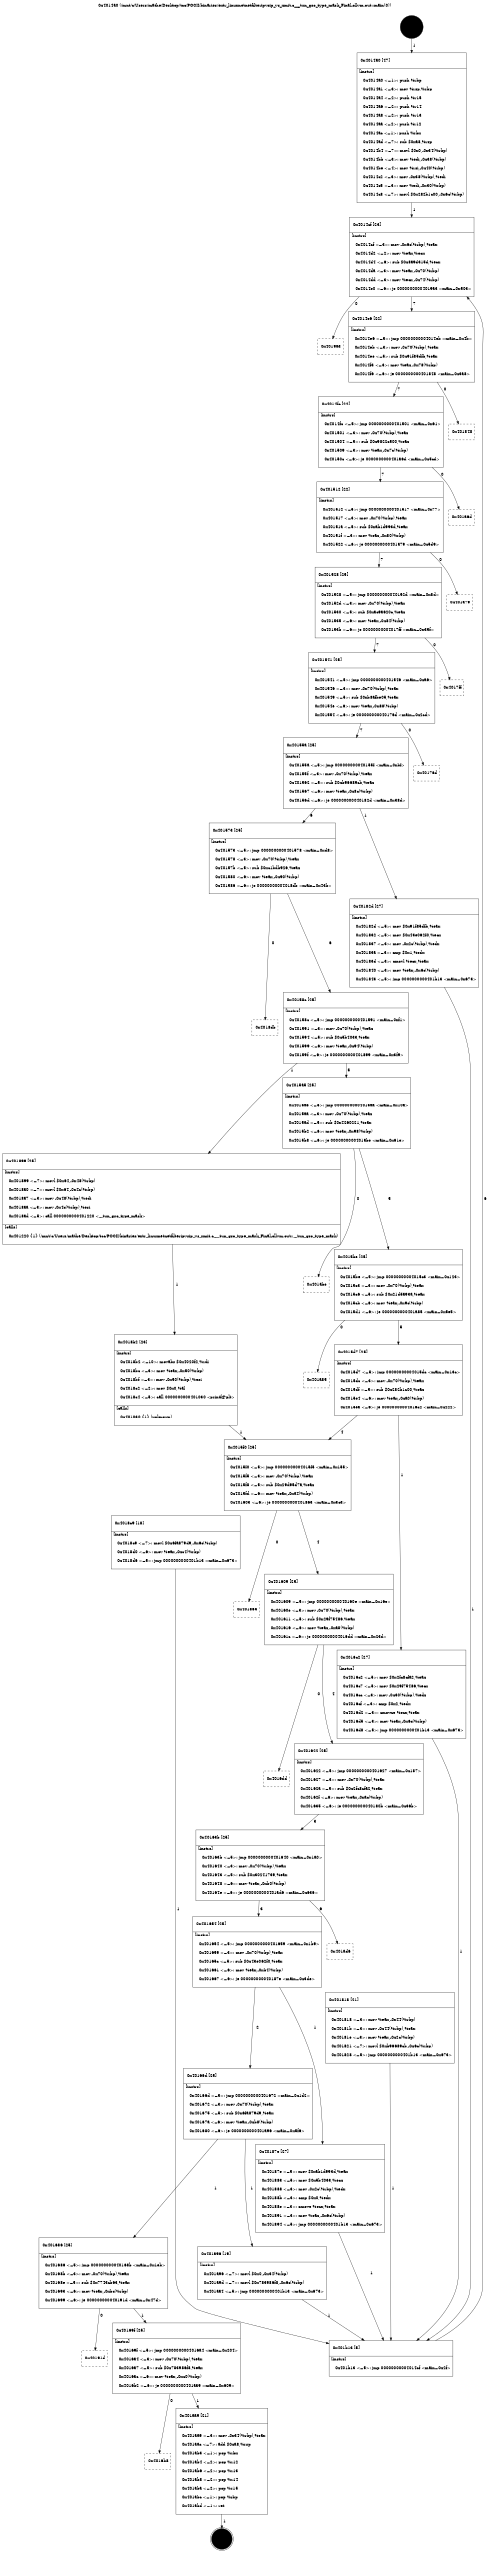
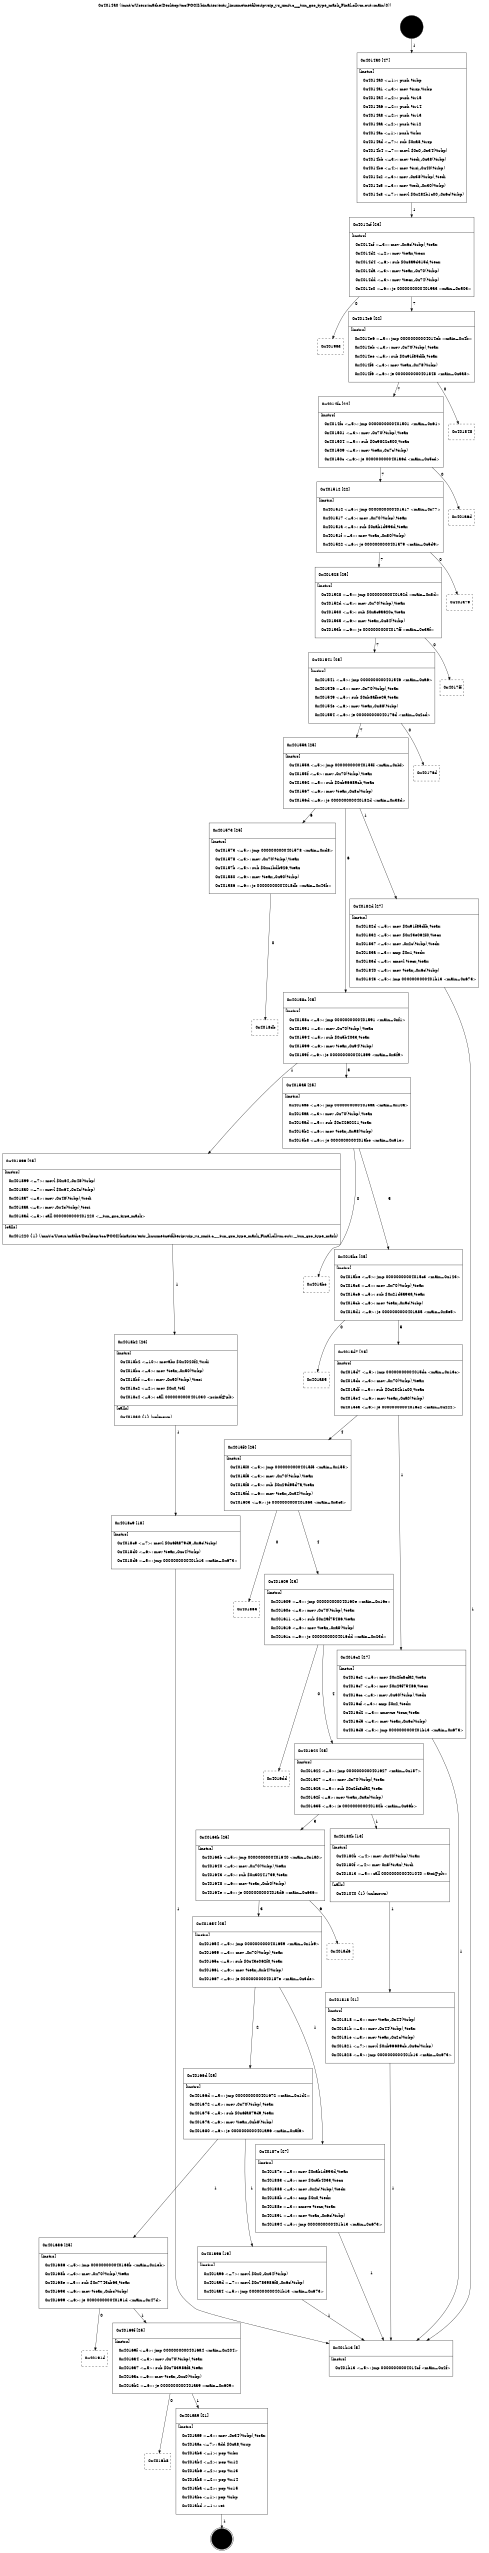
  digraph {
    label="0x4014a0 (/mnt/c/Users/mathe/Desktop/tcc/POCII/binaries/extr_linuxnetnetfilteripvsip_vs_xmit.c___tun_gso_type_mask_Final-ollvm.out::main(0))"
    labelloc=t
    node [shape=record]
    Entry [fillcolor=black height=0.3 shape=circle style=filled width=0.3]
    n2 [label="{\n     0x4014a0 [47]\l\n     | [instrs]\l\n     &nbsp;&nbsp;0x4014a0 \<+1\>: push %rbp\l\n     &nbsp;&nbsp;0x4014a1 \<+3\>: mov %rsp,%rbp\l\n     &nbsp;&nbsp;0x4014a4 \<+2\>: push %r15\l\n     &nbsp;&nbsp;0x4014a6 \<+2\>: push %r14\l\n     &nbsp;&nbsp;0x4014a8 \<+2\>: push %r13\l\n     &nbsp;&nbsp;0x4014aa \<+2\>: push %r12\l\n     &nbsp;&nbsp;0x4014ac \<+1\>: push %rbx\l\n     &nbsp;&nbsp;0x4014ad \<+7\>: sub $0xa8,%rsp\l\n     &nbsp;&nbsp;0x4014b4 \<+7\>: movl $0x0,-0x34(%rbp)\l\n     &nbsp;&nbsp;0x4014bb \<+3\>: mov %edi,-0x38(%rbp)\l\n     &nbsp;&nbsp;0x4014be \<+4\>: mov %rsi,-0x40(%rbp)\l\n     &nbsp;&nbsp;0x4014c2 \<+3\>: mov -0x38(%rbp),%edi\l\n     &nbsp;&nbsp;0x4014c5 \<+3\>: mov %edi,-0x30(%rbp)\l\n     &nbsp;&nbsp;0x4014c8 \<+7\>: movl $0x282b1c00,-0x6c(%rbp)\l\n  }"]
    n3 [label="{\n     0x4014cf [23]\l\n     | [instrs]\l\n     &nbsp;&nbsp;0x4014cf \<+3\>: mov -0x6c(%rbp),%eax\l\n     &nbsp;&nbsp;0x4014d2 \<+2\>: mov %eax,%ecx\l\n     &nbsp;&nbsp;0x4014d4 \<+6\>: sub $0x8a9d315d,%ecx\l\n     &nbsp;&nbsp;0x4014da \<+3\>: mov %eax,-0x70(%rbp)\l\n     &nbsp;&nbsp;0x4014dd \<+3\>: mov %ecx,-0x74(%rbp)\l\n     &nbsp;&nbsp;0x4014e0 \<+6\>: je 00000000004019a3 \<main+0x503\>\l\n  }"]
    n4 [label="{\n     0x4019a3\l\n  }" style=dashed]
    n5 [label="{\n     0x4014e6 [22]\l\n     | [instrs]\l\n     &nbsp;&nbsp;0x4014e6 \<+5\>: jmp 00000000004014eb \<main+0x4b\>\l\n     &nbsp;&nbsp;0x4014eb \<+3\>: mov -0x70(%rbp),%eax\l\n     &nbsp;&nbsp;0x4014ee \<+5\>: sub $0x91f85dfb,%eax\l\n     &nbsp;&nbsp;0x4014f3 \<+3\>: mov %eax,-0x78(%rbp)\l\n     &nbsp;&nbsp;0x4014f6 \<+6\>: je 0000000000401848 \<main+0x3a8\>\l\n  }"]
    n6 [label="{\n     0x401848\l\n  }" style=dashed]
    n7 [label="{\n     0x4014fc [22]\l\n     | [instrs]\l\n     &nbsp;&nbsp;0x4014fc \<+5\>: jmp 0000000000401501 \<main+0x61\>\l\n     &nbsp;&nbsp;0x401501 \<+3\>: mov -0x70(%rbp),%eax\l\n     &nbsp;&nbsp;0x401504 \<+5\>: sub $0x9822c500,%eax\l\n     &nbsp;&nbsp;0x401509 \<+3\>: mov %eax,-0x7c(%rbp)\l\n     &nbsp;&nbsp;0x40150c \<+6\>: je 0000000000401a6d \<main+0x5cd\>\l\n  }"]
    n8 [label="{\n     0x401a6d\l\n  }" style=dashed]
    n9 [label="{\n     0x401512 [22]\l\n     | [instrs]\l\n     &nbsp;&nbsp;0x401512 \<+5\>: jmp 0000000000401517 \<main+0x77\>\l\n     &nbsp;&nbsp;0x401517 \<+3\>: mov -0x70(%rbp),%eax\l\n     &nbsp;&nbsp;0x40151a \<+5\>: sub $0xab1d993d,%eax\l\n     &nbsp;&nbsp;0x40151f \<+3\>: mov %eax,-0x80(%rbp)\l\n     &nbsp;&nbsp;0x401522 \<+6\>: je 0000000000401a79 \<main+0x5d9\>\l\n  }"]
    Exit [fillcolor=black height=0.3 peripheries=2 shape=circle style=filled width=0.3]
    n11 [label="{\n     0x401a79\l\n  }" style=dashed]
    n12 [label="{\n     0x401528 [25]\l\n     | [instrs]\l\n     &nbsp;&nbsp;0x401528 \<+5\>: jmp 000000000040152d \<main+0x8d\>\l\n     &nbsp;&nbsp;0x40152d \<+3\>: mov -0x70(%rbp),%eax\l\n     &nbsp;&nbsp;0x401530 \<+5\>: sub $0xac9a620c,%eax\l\n     &nbsp;&nbsp;0x401535 \<+6\>: mov %eax,-0x84(%rbp)\l\n     &nbsp;&nbsp;0x40153b \<+6\>: je 00000000004017ff \<main+0x35f\>\l\n  }"]
    n13 [label="{\n     0x4016b8\l\n  }" style=dashed]
    n14 [label="{\n     0x4017ff\l\n  }" style=dashed]
    n15 [label="{\n     0x401541 [25]\l\n     | [instrs]\l\n     &nbsp;&nbsp;0x401541 \<+5\>: jmp 0000000000401546 \<main+0xa6\>\l\n     &nbsp;&nbsp;0x401546 \<+3\>: mov -0x70(%rbp),%eax\l\n     &nbsp;&nbsp;0x401549 \<+5\>: sub $0xb8afbe05,%eax\l\n     &nbsp;&nbsp;0x40154e \<+6\>: mov %eax,-0x88(%rbp)\l\n     &nbsp;&nbsp;0x401554 \<+6\>: je 000000000040176d \<main+0x2cd\>\l\n  }"]
    n16 [label="{\n     0x401aa9 [21]\l\n     | [instrs]\l\n     &nbsp;&nbsp;0x401aa9 \<+3\>: mov -0x34(%rbp),%eax\l\n     &nbsp;&nbsp;0x401aac \<+7\>: add $0xa8,%rsp\l\n     &nbsp;&nbsp;0x401ab3 \<+1\>: pop %rbx\l\n     &nbsp;&nbsp;0x401ab4 \<+2\>: pop %r12\l\n     &nbsp;&nbsp;0x401ab6 \<+2\>: pop %r13\l\n     &nbsp;&nbsp;0x401ab8 \<+2\>: pop %r14\l\n     &nbsp;&nbsp;0x401aba \<+2\>: pop %r15\l\n     &nbsp;&nbsp;0x401abc \<+1\>: pop %rbp\l\n     &nbsp;&nbsp;0x401abd \<+1\>: ret\l\n  }"]
    n17 [label="{\n     0x40176d\l\n  }" style=dashed]
    n18 [label="{\n     0x40155a [25]\l\n     | [instrs]\l\n     &nbsp;&nbsp;0x40155a \<+5\>: jmp 000000000040155f \<main+0xbf\>\l\n     &nbsp;&nbsp;0x40155f \<+3\>: mov -0x70(%rbp),%eax\l\n     &nbsp;&nbsp;0x401562 \<+5\>: sub $0xb96689cb,%eax\l\n     &nbsp;&nbsp;0x401567 \<+6\>: mov %eax,-0x8c(%rbp)\l\n     &nbsp;&nbsp;0x40156d \<+6\>: je 000000000040182d \<main+0x38d\>\l\n  }"]
    n19 [label="{\n     0x40169f [25]\l\n     | [instrs]\l\n     &nbsp;&nbsp;0x40169f \<+5\>: jmp 00000000004016a4 \<main+0x204\>\l\n     &nbsp;&nbsp;0x4016a4 \<+3\>: mov -0x70(%rbp),%eax\l\n     &nbsp;&nbsp;0x4016a7 \<+5\>: sub $0x783986f8,%eax\l\n     &nbsp;&nbsp;0x4016ac \<+6\>: mov %eax,-0xc0(%rbp)\l\n     &nbsp;&nbsp;0x4016b2 \<+6\>: je 0000000000401aa9 \<main+0x609\>\l\n  }"]
    n20 [label="{\n     0x40182d [27]\l\n     | [instrs]\l\n     &nbsp;&nbsp;0x40182d \<+5\>: mov $0x91f85dfb,%eax\l\n     &nbsp;&nbsp;0x401832 \<+5\>: mov $0x43e062f0,%ecx\l\n     &nbsp;&nbsp;0x401837 \<+3\>: mov -0x2c(%rbp),%edx\l\n     &nbsp;&nbsp;0x40183a \<+3\>: cmp $0x1,%edx\l\n     &nbsp;&nbsp;0x40183d \<+3\>: cmovl %ecx,%eax\l\n     &nbsp;&nbsp;0x401840 \<+3\>: mov %eax,-0x6c(%rbp)\l\n     &nbsp;&nbsp;0x401843 \<+5\>: jmp 0000000000401b13 \<main+0x673\>\l\n  }"]
    n21 [label="{\n     0x401573 [25]\l\n     | [instrs]\l\n     &nbsp;&nbsp;0x401573 \<+5\>: jmp 0000000000401578 \<main+0xd8\>\l\n     &nbsp;&nbsp;0x401578 \<+3\>: mov -0x70(%rbp),%eax\l\n     &nbsp;&nbsp;0x40157b \<+5\>: sub $0xc1bdb926,%eax\l\n     &nbsp;&nbsp;0x401580 \<+6\>: mov %eax,-0x90(%rbp)\l\n     &nbsp;&nbsp;0x401586 \<+6\>: je 00000000004018db \<main+0x43b\>\l\n  }"]
    n22 [label="{\n     0x40191d\l\n  }" style=dashed]
    n23 [label="{\n     0x401b13 [5]\l\n     | [instrs]\l\n     &nbsp;&nbsp;0x401b13 \<+5\>: jmp 00000000004014cf \<main+0x2f\>\l\n  }"]
    n24 [label="{\n     0x4018db\l\n  }" style=dashed]
    n25 [label="{\n     0x40158c [25]\l\n     | [instrs]\l\n     &nbsp;&nbsp;0x40158c \<+5\>: jmp 0000000000401591 \<main+0xf1\>\l\n     &nbsp;&nbsp;0x401591 \<+3\>: mov -0x70(%rbp),%eax\l\n     &nbsp;&nbsp;0x401594 \<+5\>: sub $0x5b4033,%eax\l\n     &nbsp;&nbsp;0x401599 \<+6\>: mov %eax,-0x94(%rbp)\l\n     &nbsp;&nbsp;0x40159f \<+6\>: je 0000000000401899 \<main+0x3f9\>\l\n  }"]
    n26 [label="{\n     0x401686 [25]\l\n     | [instrs]\l\n     &nbsp;&nbsp;0x401686 \<+5\>: jmp 000000000040168b \<main+0x1eb\>\l\n     &nbsp;&nbsp;0x40168b \<+3\>: mov -0x70(%rbp),%eax\l\n     &nbsp;&nbsp;0x40168e \<+5\>: sub $0x7743cb63,%eax\l\n     &nbsp;&nbsp;0x401693 \<+6\>: mov %eax,-0xbc(%rbp)\l\n     &nbsp;&nbsp;0x401699 \<+6\>: je 000000000040191d \<main+0x47d\>\l\n  }"]
    n27 [label="{\n     0x401899 [25]\l\n     | [instrs]\l\n     &nbsp;&nbsp;0x401899 \<+7\>: movl $0x64,-0x48(%rbp)\l\n     &nbsp;&nbsp;0x4018a0 \<+7\>: movl $0x64,-0x4c(%rbp)\l\n     &nbsp;&nbsp;0x4018a7 \<+3\>: mov -0x48(%rbp),%edi\l\n     &nbsp;&nbsp;0x4018aa \<+3\>: mov -0x4c(%rbp),%esi\l\n     &nbsp;&nbsp;0x4018ad \<+5\>: call 0000000000401220 \<__tun_gso_type_mask\>\l\n     | [calls]\l\n     &nbsp;&nbsp;0x401220 \{1\} (/mnt/c/Users/mathe/Desktop/tcc/POCII/binaries/extr_linuxnetnetfilteripvsip_vs_xmit.c___tun_gso_type_mask_Final-ollvm.out::__tun_gso_type_mask)\l\n  }"]
    n28 [label="{\n     0x4015a5 [25]\l\n     | [instrs]\l\n     &nbsp;&nbsp;0x4015a5 \<+5\>: jmp 00000000004015aa \<main+0x10a\>\l\n     &nbsp;&nbsp;0x4015aa \<+3\>: mov -0x70(%rbp),%eax\l\n     &nbsp;&nbsp;0x4015ad \<+5\>: sub $0x4260221,%eax\l\n     &nbsp;&nbsp;0x4015b2 \<+6\>: mov %eax,-0x98(%rbp)\l\n     &nbsp;&nbsp;0x4015b8 \<+6\>: je 0000000000401abe \<main+0x61e\>\l\n  }"]
    n29 [label="{\n     0x401a96 [19]\l\n     | [instrs]\l\n     &nbsp;&nbsp;0x401a96 \<+7\>: movl $0x0,-0x34(%rbp)\l\n     &nbsp;&nbsp;0x401a9d \<+7\>: movl $0x783986f8,-0x6c(%rbp)\l\n     &nbsp;&nbsp;0x401aa4 \<+5\>: jmp 0000000000401b13 \<main+0x673\>\l\n  }"]
    n30 [label="{\n     0x4018b2 [23]\l\n     | [instrs]\l\n     &nbsp;&nbsp;0x4018b2 \<+10\>: movabs $0x4020f2,%rdi\l\n     &nbsp;&nbsp;0x4018bc \<+3\>: mov %eax,-0x50(%rbp)\l\n     &nbsp;&nbsp;0x4018bf \<+3\>: mov -0x50(%rbp),%esi\l\n     &nbsp;&nbsp;0x4018c2 \<+2\>: mov $0x0,%al\l\n     &nbsp;&nbsp;0x4018c4 \<+5\>: call 0000000000401030 \<printf@plt\>\l\n     | [calls]\l\n     &nbsp;&nbsp;0x401030 \{1\} (unknown)\l\n  }"]
    n31 [label="{\n     0x401abe\l\n  }" style=dashed]
    n32 [label="{\n     0x4015be [25]\l\n     | [instrs]\l\n     &nbsp;&nbsp;0x4015be \<+5\>: jmp 00000000004015c3 \<main+0x123\>\l\n     &nbsp;&nbsp;0x4015c3 \<+3\>: mov -0x70(%rbp),%eax\l\n     &nbsp;&nbsp;0x4015c6 \<+5\>: sub $0x21d5a93a,%eax\l\n     &nbsp;&nbsp;0x4015cb \<+6\>: mov %eax,-0x9c(%rbp)\l\n     &nbsp;&nbsp;0x4015d1 \<+6\>: je 0000000000401a85 \<main+0x5e5\>\l\n  }"]
    n33 [label="{\n     0x4018c9 [18]\l\n     | [instrs]\l\n     &nbsp;&nbsp;0x4018c9 \<+7\>: movl $0x6fa879d9,-0x6c(%rbp)\l\n     &nbsp;&nbsp;0x4018d0 \<+6\>: mov %eax,-0xc4(%rbp)\l\n     &nbsp;&nbsp;0x4018d6 \<+5\>: jmp 0000000000401b13 \<main+0x673\>\l\n  }"]
    n34 [label="{\n     0x401a85\l\n  }" style=dashed]
    n35 [label="{\n     0x4015d7 [25]\l\n     | [instrs]\l\n     &nbsp;&nbsp;0x4015d7 \<+5\>: jmp 00000000004015dc \<main+0x13c\>\l\n     &nbsp;&nbsp;0x4015dc \<+3\>: mov -0x70(%rbp),%eax\l\n     &nbsp;&nbsp;0x4015df \<+5\>: sub $0x282b1c00,%eax\l\n     &nbsp;&nbsp;0x4015e4 \<+6\>: mov %eax,-0xa0(%rbp)\l\n     &nbsp;&nbsp;0x4015ea \<+6\>: je 00000000004016c2 \<main+0x222\>\l\n  }"]
    n36 [label="{\n     0x4016c2 [27]\l\n     | [instrs]\l\n     &nbsp;&nbsp;0x4016c2 \<+5\>: mov $0x2fc8cfa2,%eax\l\n     &nbsp;&nbsp;0x4016c7 \<+5\>: mov $0x29f75486,%ecx\l\n     &nbsp;&nbsp;0x4016cc \<+3\>: mov -0x30(%rbp),%edx\l\n     &nbsp;&nbsp;0x4016cf \<+3\>: cmp $0x2,%edx\l\n     &nbsp;&nbsp;0x4016d2 \<+3\>: cmovne %ecx,%eax\l\n     &nbsp;&nbsp;0x4016d5 \<+3\>: mov %eax,-0x6c(%rbp)\l\n     &nbsp;&nbsp;0x4016d8 \<+5\>: jmp 0000000000401b13 \<main+0x673\>\l\n  }"]
    n37 [label="{\n     0x4015f0 [25]\l\n     | [instrs]\l\n     &nbsp;&nbsp;0x4015f0 \<+5\>: jmp 00000000004015f5 \<main+0x155\>\l\n     &nbsp;&nbsp;0x4015f5 \<+3\>: mov -0x70(%rbp),%eax\l\n     &nbsp;&nbsp;0x4015f8 \<+5\>: sub $0x29d95d7a,%eax\l\n     &nbsp;&nbsp;0x4015fd \<+6\>: mov %eax,-0xa4(%rbp)\l\n     &nbsp;&nbsp;0x401603 \<+6\>: je 0000000000401863 \<main+0x3c3\>\l\n  }"]
    n38 [label="{\n     0x40166d [25]\l\n     | [instrs]\l\n     &nbsp;&nbsp;0x40166d \<+5\>: jmp 0000000000401672 \<main+0x1d2\>\l\n     &nbsp;&nbsp;0x401672 \<+3\>: mov -0x70(%rbp),%eax\l\n     &nbsp;&nbsp;0x401675 \<+5\>: sub $0x6fa879d9,%eax\l\n     &nbsp;&nbsp;0x40167a \<+6\>: mov %eax,-0xb8(%rbp)\l\n     &nbsp;&nbsp;0x401680 \<+6\>: je 0000000000401a96 \<main+0x5f6\>\l\n  }"]
    n39 [label="{\n     0x401863\l\n  }" style=dashed]
    n40 [label="{\n     0x401609 [25]\l\n     | [instrs]\l\n     &nbsp;&nbsp;0x401609 \<+5\>: jmp 000000000040160e \<main+0x16e\>\l\n     &nbsp;&nbsp;0x40160e \<+3\>: mov -0x70(%rbp),%eax\l\n     &nbsp;&nbsp;0x401611 \<+5\>: sub $0x29f75486,%eax\l\n     &nbsp;&nbsp;0x401616 \<+6\>: mov %eax,-0xa8(%rbp)\l\n     &nbsp;&nbsp;0x40161c \<+6\>: je 00000000004016dd \<main+0x23d\>\l\n  }"]
    n41 [label="{\n     0x40187e [27]\l\n     | [instrs]\l\n     &nbsp;&nbsp;0x40187e \<+5\>: mov $0xab1d993d,%eax\l\n     &nbsp;&nbsp;0x401883 \<+5\>: mov $0x5b4033,%ecx\l\n     &nbsp;&nbsp;0x401888 \<+3\>: mov -0x2c(%rbp),%edx\l\n     &nbsp;&nbsp;0x40188b \<+3\>: cmp $0x0,%edx\l\n     &nbsp;&nbsp;0x40188e \<+3\>: cmove %ecx,%eax\l\n     &nbsp;&nbsp;0x401891 \<+3\>: mov %eax,-0x6c(%rbp)\l\n     &nbsp;&nbsp;0x401894 \<+5\>: jmp 0000000000401b13 \<main+0x673\>\l\n  }"]
    n42 [label="{\n     0x4016dd\l\n  }" style=dashed]
    n43 [label="{\n     0x401622 [25]\l\n     | [instrs]\l\n     &nbsp;&nbsp;0x401622 \<+5\>: jmp 0000000000401627 \<main+0x187\>\l\n     &nbsp;&nbsp;0x401627 \<+3\>: mov -0x70(%rbp),%eax\l\n     &nbsp;&nbsp;0x40162a \<+5\>: sub $0x2fc8cfa2,%eax\l\n     &nbsp;&nbsp;0x40162f \<+6\>: mov %eax,-0xac(%rbp)\l\n     &nbsp;&nbsp;0x401635 \<+6\>: je 000000000040180b \<main+0x36b\>\l\n  }"]
    n44 [label="{\n     0x401654 [25]\l\n     | [instrs]\l\n     &nbsp;&nbsp;0x401654 \<+5\>: jmp 0000000000401659 \<main+0x1b9\>\l\n     &nbsp;&nbsp;0x401659 \<+3\>: mov -0x70(%rbp),%eax\l\n     &nbsp;&nbsp;0x40165c \<+5\>: sub $0x43e062f0,%eax\l\n     &nbsp;&nbsp;0x401661 \<+6\>: mov %eax,-0xb4(%rbp)\l\n     &nbsp;&nbsp;0x401667 \<+6\>: je 000000000040187e \<main+0x3de\>\l\n  }"]
+   n45 [label="{\n     0x40180b [13]\l\n     | [instrs]\l\n     &nbsp;&nbsp;0x40180b \<+4\>: mov -0x40(%rbp),%rax\l\n     &nbsp;&nbsp;0x40180f \<+4\>: mov 0x8(%rax),%rdi\l\n     &nbsp;&nbsp;0x401813 \<+5\>: call 0000000000401040 \<atoi@plt\>\l\n     | [calls]\l\n     &nbsp;&nbsp;0x401040 \{1\} (unknown)\l\n  }"]
    n46 [label="{\n     0x40163b [25]\l\n     | [instrs]\l\n     &nbsp;&nbsp;0x40163b \<+5\>: jmp 0000000000401640 \<main+0x1a0\>\l\n     &nbsp;&nbsp;0x401640 \<+3\>: mov -0x70(%rbp),%eax\l\n     &nbsp;&nbsp;0x401643 \<+5\>: sub $0x30241739,%eax\l\n     &nbsp;&nbsp;0x401648 \<+6\>: mov %eax,-0xb0(%rbp)\l\n     &nbsp;&nbsp;0x40164e \<+6\>: je 0000000000401ad6 \<main+0x636\>\l\n  }"]
    n47 [label="{\n     0x401ad6\l\n  }" style=dashed]
    n48 [label="{\n     0x401818 [21]\l\n     | [instrs]\l\n     &nbsp;&nbsp;0x401818 \<+3\>: mov %eax,-0x44(%rbp)\l\n     &nbsp;&nbsp;0x40181b \<+3\>: mov -0x44(%rbp),%eax\l\n     &nbsp;&nbsp;0x40181e \<+3\>: mov %eax,-0x2c(%rbp)\l\n     &nbsp;&nbsp;0x401821 \<+7\>: movl $0xb96689cb,-0x6c(%rbp)\l\n     &nbsp;&nbsp;0x401828 \<+5\>: jmp 0000000000401b13 \<main+0x673\>\l\n  }"]
    Entry -> n2 [label=" 1"]
    n2 -> n3 [label=" 1"]
    n3 -> n4 [label=" 0"]
    n3 -> n5 [label=" 7"]
    n5 -> n6 [label=" 0"]
    n5 -> n7 [label=" 7"]
    n7 -> n8 [label=" 0"]
    n7 -> n9 [label=" 7"]
    n9 -> n11 [label=" 0"]
    n9 -> n12 [label=" 7"]
    n12 -> n14 [label=" 0"]
    n12 -> n15 [label=" 7"]
    n15 -> n17 [label=" 0"]
    n15 -> n18 [label=" 7"]
    n16 -> Exit [label=" 1"]
    n18 -> n20 [label=" 1"]
    n18 -> n21 [label=" 6"]
    n19 -> n13 [label=" 0"]
    n19 -> n16 [label=" 1"]
    n20 -> n23 [label=" 1"]
    n21 -> n24 [label=" 0"]
-   n21 -> n25 [label=" 6"]
-   n23 -> n3 [label=" 6"]
+   n18 -> n25 [label=" 6"]
    n25 -> n27 [label=" 1"]
    n25 -> n28 [label=" 5"]
    n26 -> n19 [label=" 1"]
    n26 -> n22 [label=" 0"]
    n27 -> n30 [label=" 1"]
    n28 -> n31 [label=" 0"]
    n28 -> n32 [label=" 5"]
    n29 -> n23 [label=" 1"]
-   n30 -> n37 [label=" 1"]
+   n30 -> n33 [label=" 1"]
    n32 -> n34 [label=" 0"]
    n32 -> n35 [label=" 5"]
    n33 -> n23 [label=" 1"]
    n35 -> n36 [label=" 1"]
    n35 -> n37 [label=" 4"]
    n36 -> n23 [label=" 1"]
    n37 -> n39 [label=" 0"]
    n37 -> n40 [label=" 4"]
    n38 -> n26 [label=" 1"]
    n38 -> n29 [label=" 1"]
    n40 -> n42 [label=" 0"]
    n40 -> n43 [label=" 4"]
    n41 -> n23 [label=" 1"]
+   n43 -> n45 [label=" 1"]
    n43 -> n46 [label=" 3"]
    n44 -> n38 [label=" 2"]
    n44 -> n41 [label=" 1"]
+   n45 -> n48 [label=" 1"]
    n46 -> n44 [label=" 3"]
    n46 -> n47 [label=" 6"]
    n48 -> n23 [label=" 1"]
  }
